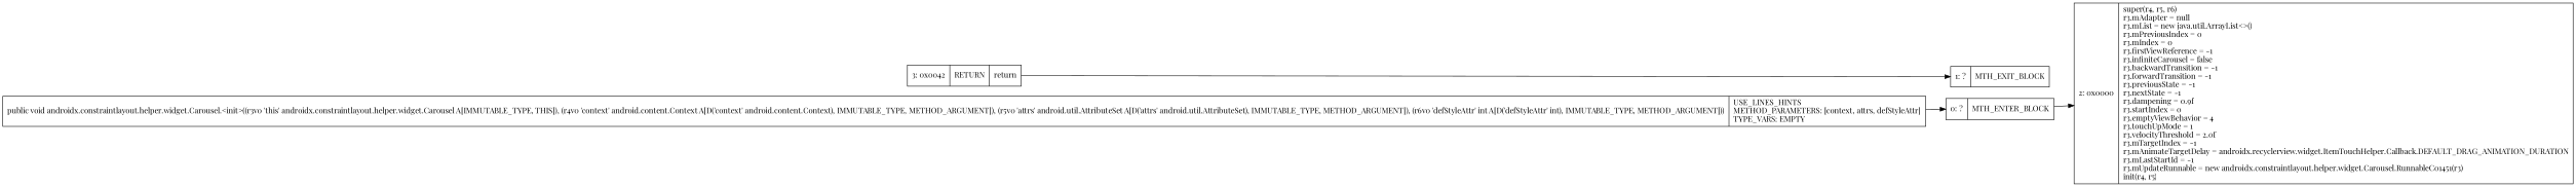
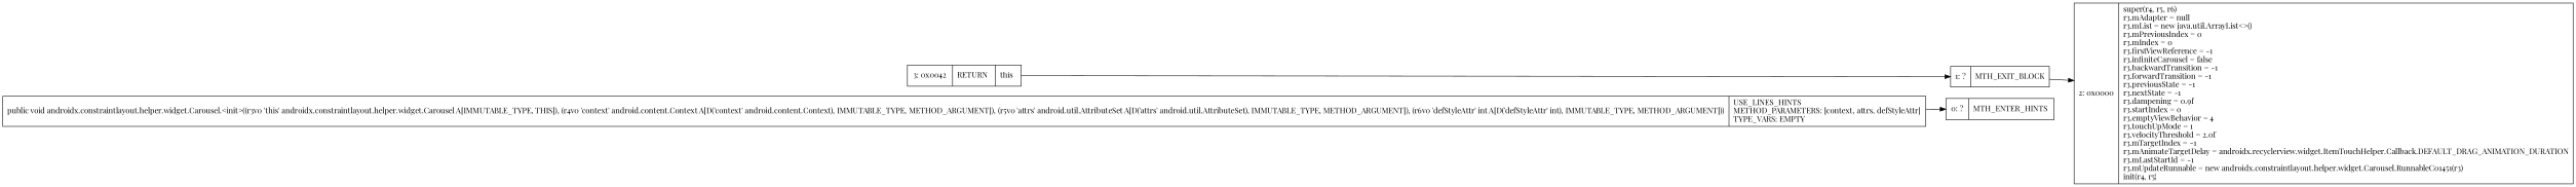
  digraph {
    fontname="Playfair Display"
    rankdir=LR
    node [fontname="Playfair Display" shape=record]
    edge [fontname="Playfair Display"]
-   n1 [label="{0\:\ ?|MTH_ENTER_BLOCK\l}"]
+   n1 [label="{0\:\ ?|MTH_ENTER_HINTS\l}"]
    n2 [label="{2\:\ 0x0000|super(r4, r5, r6)\lr3.mAdapter = null\lr3.mList = new java.util.ArrayList\<\>()\lr3.mPreviousIndex = 0\lr3.mIndex = 0\lr3.firstViewReference = \-1\lr3.infiniteCarousel = false\lr3.backwardTransition = \-1\lr3.forwardTransition = \-1\lr3.previousState = \-1\lr3.nextState = \-1\lr3.dampening = 0.9f\lr3.startIndex = 0\lr3.emptyViewBehavior = 4\lr3.touchUpMode = 1\lr3.velocityThreshold = 2.0f\lr3.mTargetIndex = \-1\lr3.mAnimateTargetDelay = androidx.recyclerview.widget.ItemTouchHelper.Callback.DEFAULT_DRAG_ANIMATION_DURATION\lr3.mLastStartId = \-1\lr3.mUpdateRunnable = new androidx.constraintlayout.helper.widget.Carousel.RunnableC01451(r3)\linit(r4, r5)\l}"]
-   n3 [label="{3\:\ 0x0042|RETURN\l|return\l}"]
+   n3 [label="{3\:\ 0x0042|RETURN\l|this\l}"]
    n4 [label="{1\:\ ?|MTH_EXIT_BLOCK\l}"]
    n5 [label="{public void androidx.constraintlayout.helper.widget.Carousel.\<init\>((r3v0 'this' androidx.constraintlayout.helper.widget.Carousel A[IMMUTABLE_TYPE, THIS]), (r4v0 'context' android.content.Context A[D('context' android.content.Context), IMMUTABLE_TYPE, METHOD_ARGUMENT]), (r5v0 'attrs' android.util.AttributeSet A[D('attrs' android.util.AttributeSet), IMMUTABLE_TYPE, METHOD_ARGUMENT]), (r6v0 'defStyleAttr' int A[D('defStyleAttr' int), IMMUTABLE_TYPE, METHOD_ARGUMENT]))  | USE_LINES_HINTS\lMETHOD_PARAMETERS: [context, attrs, defStyleAttr]\lTYPE_VARS: EMPTY\l}"]
-   n1 -> n2
+   n4 -> n2
    n3 -> n4
    n5 -> n1
  }
